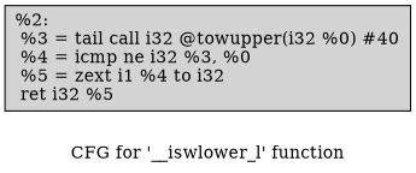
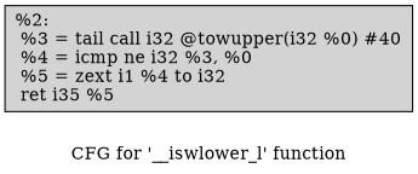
  digraph {
    label="CFG for '__iswlower_l' function"
-   n1 [label="{%2:\l  %3 = tail call i32 @towupper(i32 %0) #40\l  %4 = icmp ne i32 %3, %0\l  %5 = zext i1 %4 to i32\l  ret i32 %5\l}" shape=record style=filled fillcolor=lightgrey]
+   n1 [label="{%2:\l  %3 = tail call i32 @towupper(i32 %0) #40\l  %4 = icmp ne i32 %3, %0\l  %5 = zext i1 %4 to i32\l  ret i35 %5\l}" shape=record style=filled fillcolor=lightgrey]
  }
